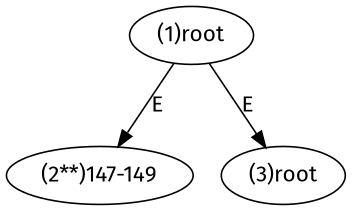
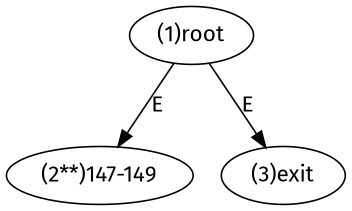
  digraph {
    fontname="Fira Sans"
    node [fontname="Fira Sans"]
    edge [fontname="Fira Sans"]
    n1 [label="(1)root"]
    n2 [label="(2**)147-149"]
-   n3 [label="(3)root"]
+   n3 [label="(3)exit"]
    n1 -> n2 [label=E]
    n1 -> n3 [label=E]
  }
